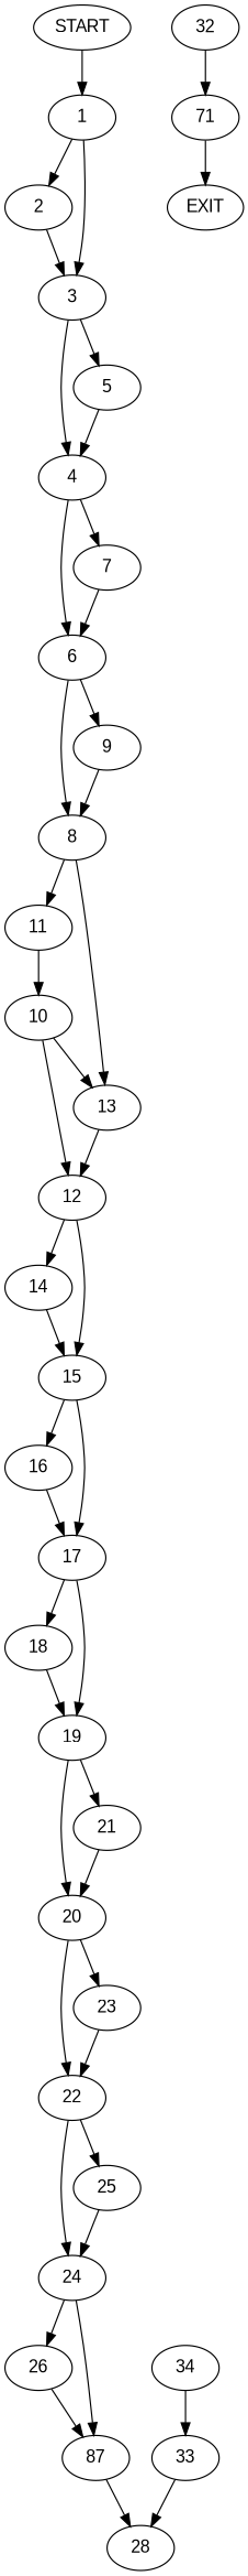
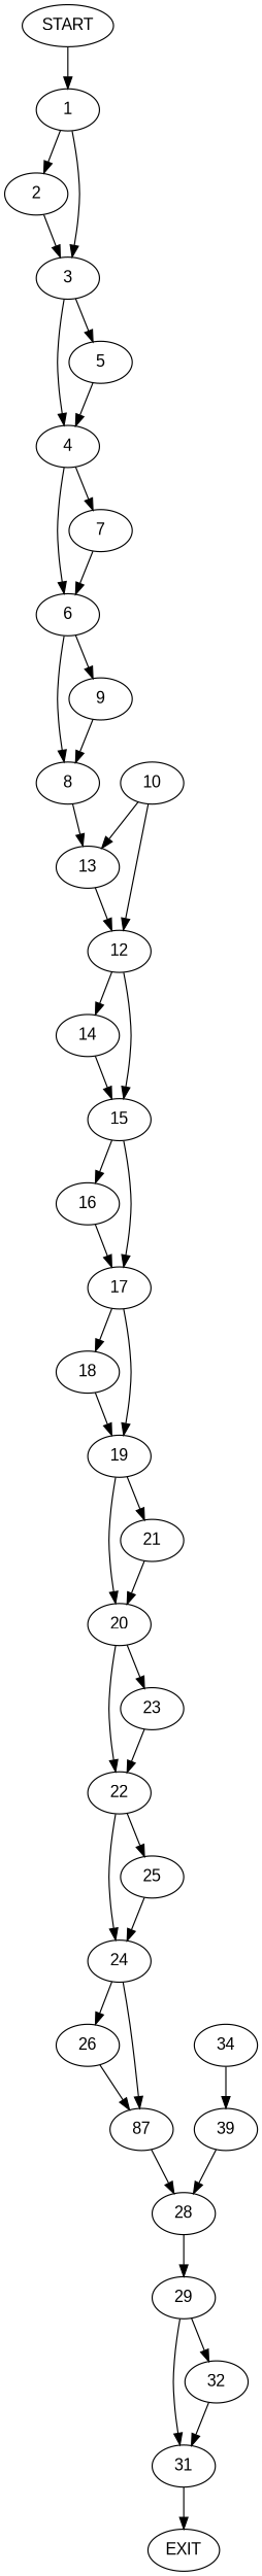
  digraph {
    fontname="Liberation Sans"
    node [fontname="Liberation Sans"]
    edge [fontname="Liberation Sans"]
    n1 [label=START]
    1
    2
    3
    n5 [label=EXIT]
    4
    5
    6
    7
    8
    9
-   11
    13
    10
    12
    14
    15
    16
    17
    18
    19
    20
    21
    22
    23
    24
    25
    26
    n29 [label=87]
    28
-   31 [label=71]
+   29
+   31
    32
-   33
+   33 [label=39]
    34
    n1 -> 1
    1 -> 2
    1 -> 3
    2 -> 3
    3 -> 4
    3 -> 5
    4 -> 6
    4 -> 7
    5 -> 4
    6 -> 8
    6 -> 9
    7 -> 6
-   8 -> 11
    8 -> 13
    9 -> 8
-   11 -> 10
    13 -> 12
    10 -> 13
    10 -> 12
    12 -> 14
    12 -> 15
    14 -> 15
    15 -> 16
    15 -> 17
    16 -> 17
    17 -> 18
    17 -> 19
    18 -> 19
    19 -> 20
    19 -> 21
    20 -> 22
    20 -> 23
    21 -> 20
    22 -> 24
    22 -> 25
    23 -> 22
    24 -> 26
    24 -> n29
    25 -> 24
    26 -> n29
    n29 -> 28
+   28 -> 29
+   29 -> 31
+   29 -> 32
    31 -> n5
    32 -> 31
    33 -> 28
    34 -> 33
  }
